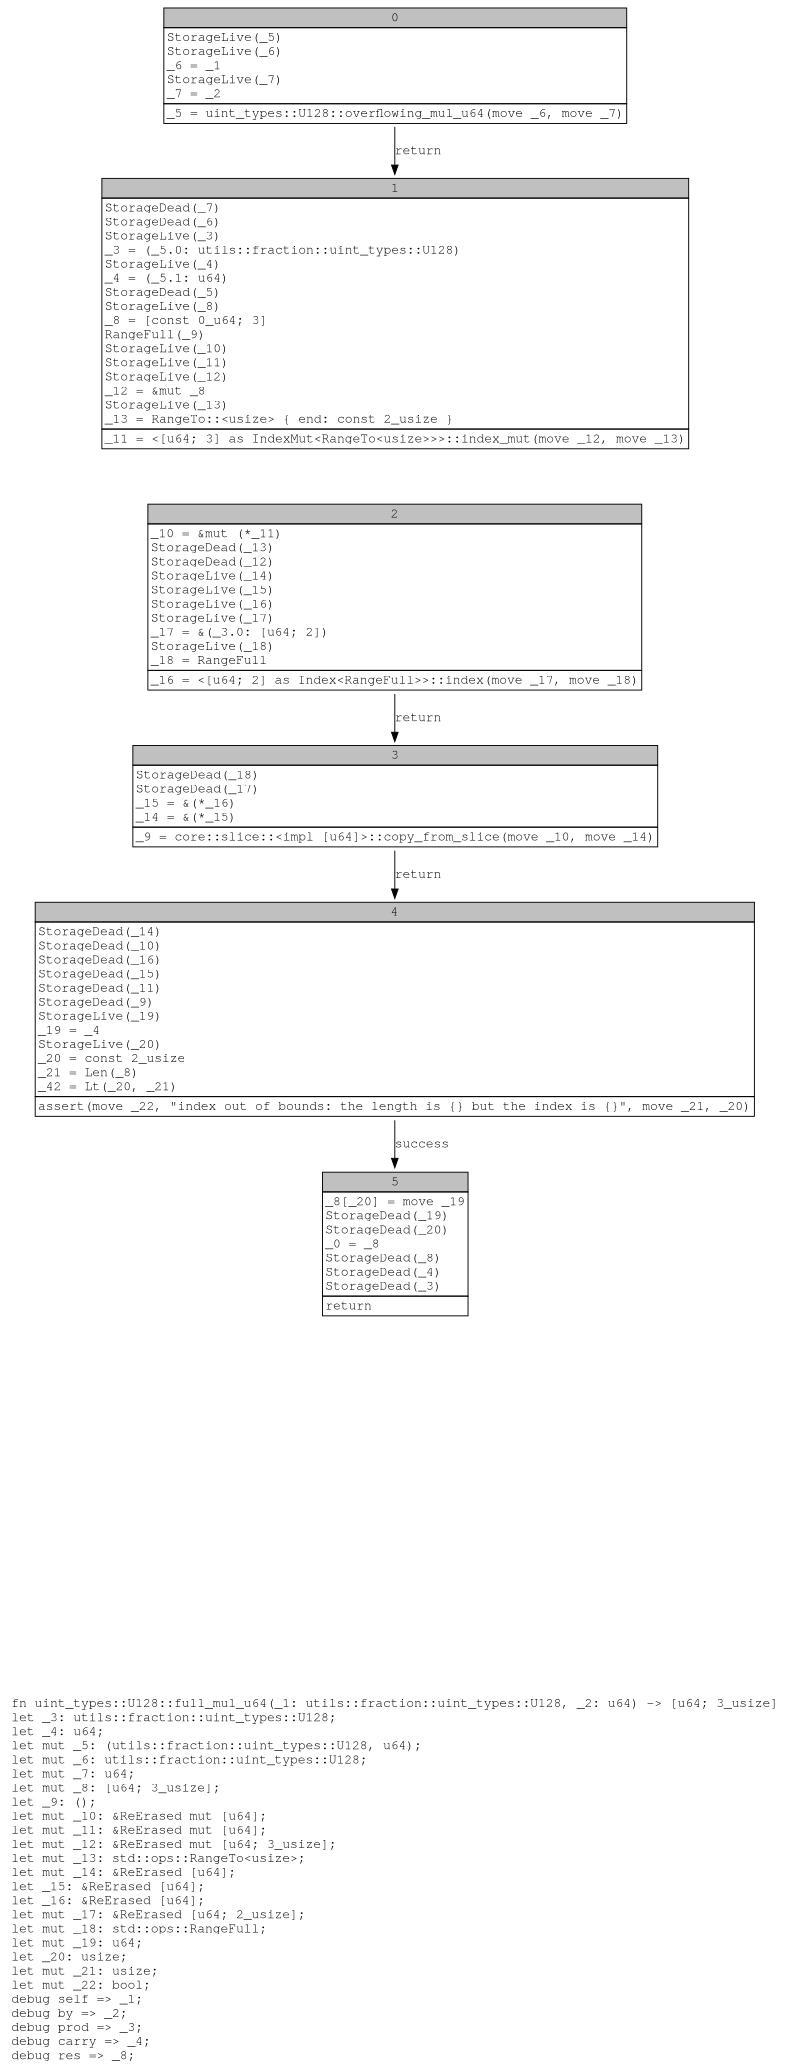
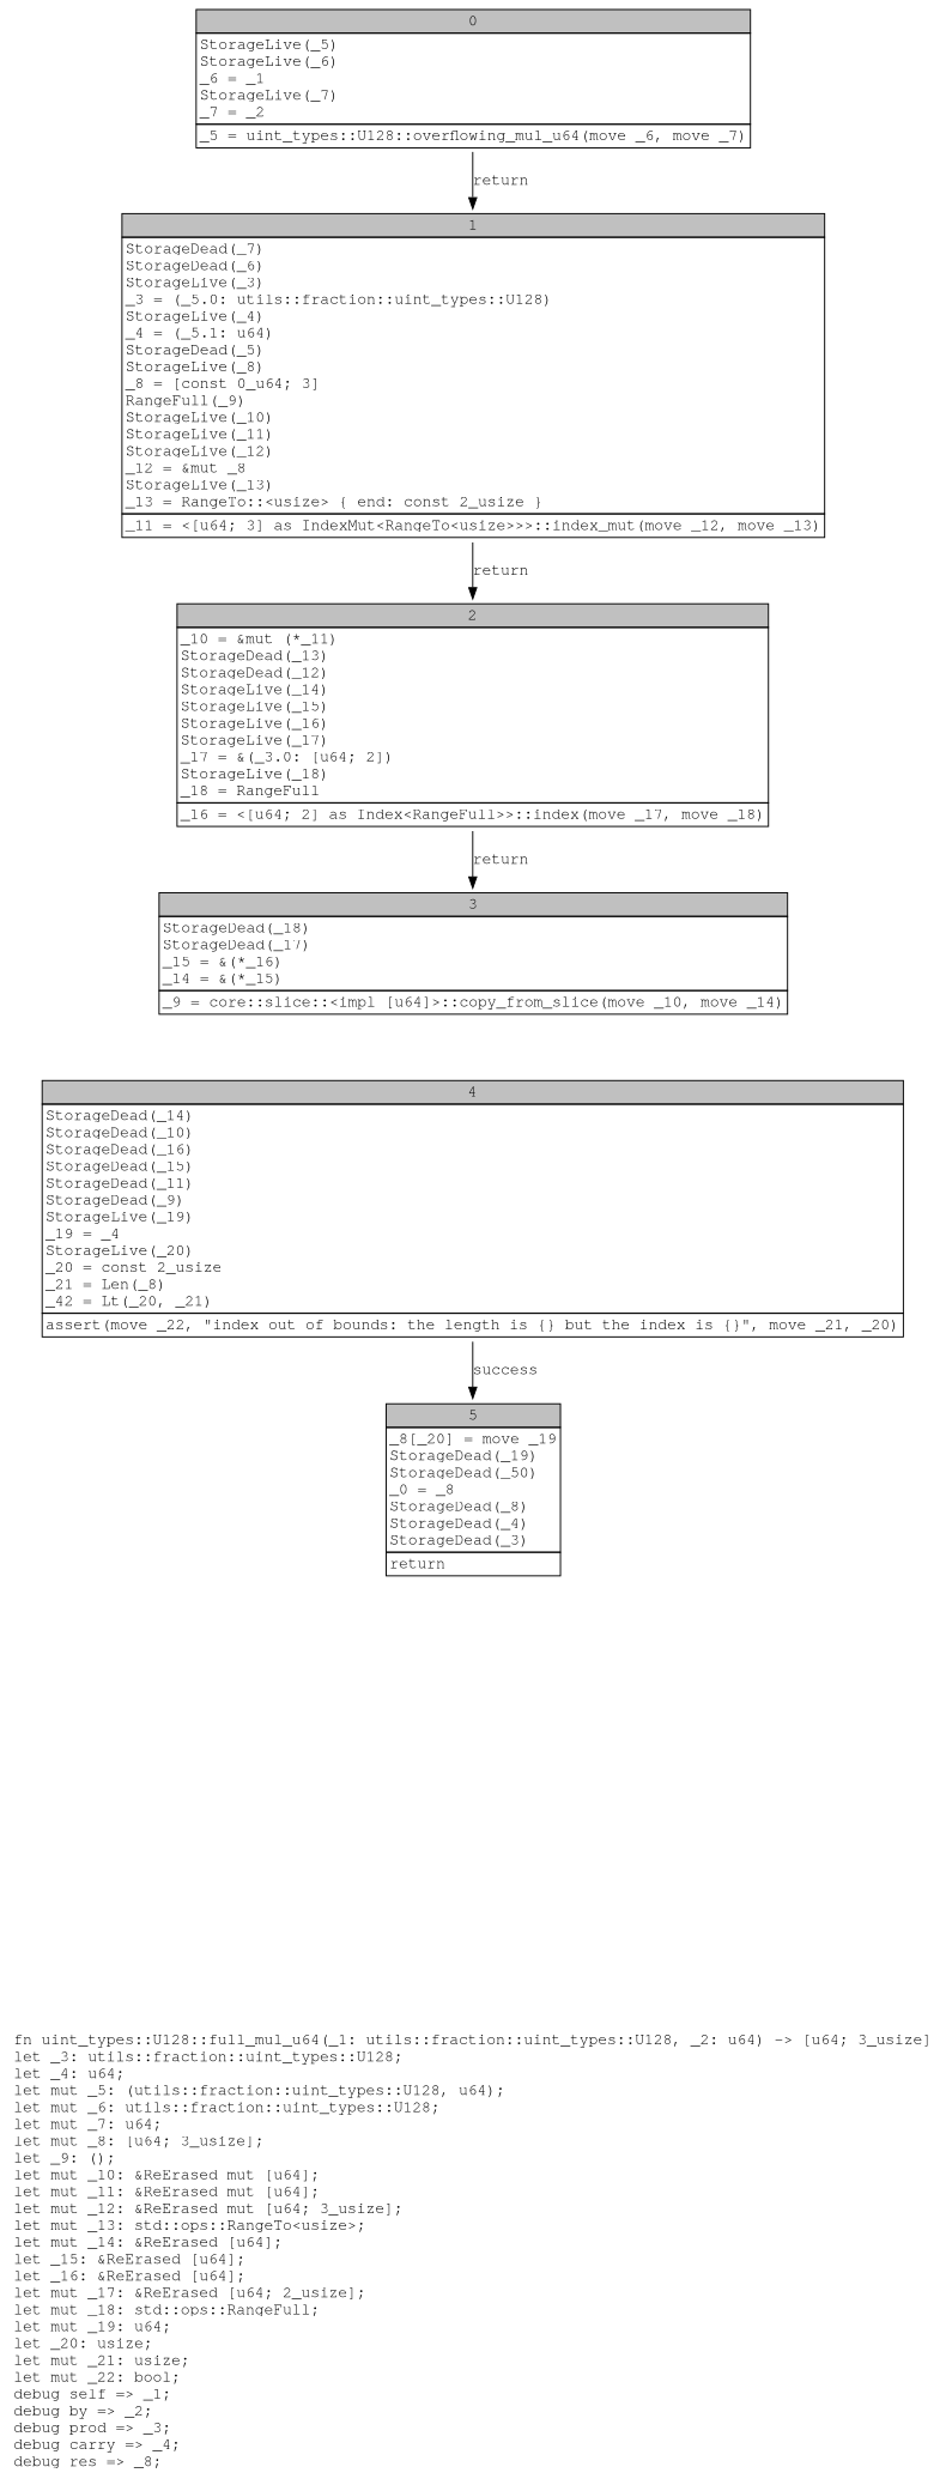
  digraph {
    fontname="Courier, monospace"
    label=<fn uint_types::U128::full_mul_u64(_1: utils::fraction::uint_types::U128, _2: u64) -&gt; [u64; 3_usize]<br align="left"/>let _3: utils::fraction::uint_types::U128;<br align="left"/>let _4: u64;<br align="left"/>let mut _5: (utils::fraction::uint_types::U128, u64);<br align="left"/>let mut _6: utils::fraction::uint_types::U128;<br align="left"/>let mut _7: u64;<br align="left"/>let mut _8: [u64; 3_usize];<br align="left"/>let _9: ();<br align="left"/>let mut _10: &amp;ReErased mut [u64];<br align="left"/>let mut _11: &amp;ReErased mut [u64];<br align="left"/>let mut _12: &amp;ReErased mut [u64; 3_usize];<br align="left"/>let mut _13: std::ops::RangeTo&lt;usize&gt;;<br align="left"/>let mut _14: &amp;ReErased [u64];<br align="left"/>let _15: &amp;ReErased [u64];<br align="left"/>let _16: &amp;ReErased [u64];<br align="left"/>let mut _17: &amp;ReErased [u64; 2_usize];<br align="left"/>let mut _18: std::ops::RangeFull;<br align="left"/>let mut _19: u64;<br align="left"/>let _20: usize;<br align="left"/>let mut _21: usize;<br align="left"/>let mut _22: bool;<br align="left"/>debug self =&gt; _1;<br align="left"/>debug by =&gt; _2;<br align="left"/>debug prod =&gt; _3;<br align="left"/>debug carry =&gt; _4;<br align="left"/>debug res =&gt; _8;<br align="left"/>>
    node [fontname="Courier, monospace" shape=none]
    edge [fontname="Courier, monospace"]
    n1 [label=<<table border="0" cellborder="1" cellspacing="0"><tr><td bgcolor="gray" align="center" colspan="1">0</td></tr><tr><td align="left" balign="left">StorageLive(_5)<br/>StorageLive(_6)<br/>_6 = _1<br/>StorageLive(_7)<br/>_7 = _2<br/></td></tr><tr><td align="left">_5 = uint_types::U128::overflowing_mul_u64(move _6, move _7)</td></tr></table>>]
    n2 [label=<<table border="0" cellborder="1" cellspacing="0"><tr><td bgcolor="gray" align="center" colspan="1">1</td></tr><tr><td align="left" balign="left">StorageDead(_7)<br/>StorageDead(_6)<br/>StorageLive(_3)<br/>_3 = (_5.0: utils::fraction::uint_types::U128)<br/>StorageLive(_4)<br/>_4 = (_5.1: u64)<br/>StorageDead(_5)<br/>StorageLive(_8)<br/>_8 = [const 0_u64; 3]<br/>RangeFull(_9)<br/>StorageLive(_10)<br/>StorageLive(_11)<br/>StorageLive(_12)<br/>_12 = &amp;mut _8<br/>StorageLive(_13)<br/>_13 = RangeTo::&lt;usize&gt; { end: const 2_usize }<br/></td></tr><tr><td align="left">_11 = &lt;[u64; 3] as IndexMut&lt;RangeTo&lt;usize&gt;&gt;&gt;::index_mut(move _12, move _13)</td></tr></table>>]
    n3 [label=<<table border="0" cellborder="1" cellspacing="0"><tr><td bgcolor="gray" align="center" colspan="1">2</td></tr><tr><td align="left" balign="left">_10 = &amp;mut (*_11)<br/>StorageDead(_13)<br/>StorageDead(_12)<br/>StorageLive(_14)<br/>StorageLive(_15)<br/>StorageLive(_16)<br/>StorageLive(_17)<br/>_17 = &amp;(_3.0: [u64; 2])<br/>StorageLive(_18)<br/>_18 = RangeFull<br/></td></tr><tr><td align="left">_16 = &lt;[u64; 2] as Index&lt;RangeFull&gt;&gt;::index(move _17, move _18)</td></tr></table>>]
    n4 [label=<<table border="0" cellborder="1" cellspacing="0"><tr><td bgcolor="gray" align="center" colspan="1">3</td></tr><tr><td align="left" balign="left">StorageDead(_18)<br/>StorageDead(_17)<br/>_15 = &amp;(*_16)<br/>_14 = &amp;(*_15)<br/></td></tr><tr><td align="left">_9 = core::slice::&lt;impl [u64]&gt;::copy_from_slice(move _10, move _14)</td></tr></table>>]
    n5 [label=<<table border="0" cellborder="1" cellspacing="0"><tr><td bgcolor="gray" align="center" colspan="1">4</td></tr><tr><td align="left" balign="left">StorageDead(_14)<br/>StorageDead(_10)<br/>StorageDead(_16)<br/>StorageDead(_15)<br/>StorageDead(_11)<br/>StorageDead(_9)<br/>StorageLive(_19)<br/>_19 = _4<br/>StorageLive(_20)<br/>_20 = const 2_usize<br/>_21 = Len(_8)<br/>_42 = Lt(_20, _21)<br/></td></tr><tr><td align="left">assert(move _22, &quot;index out of bounds: the length is {} but the index is {}&quot;, move _21, _20)</td></tr></table>>]
-   n6 [label=<<table border="0" cellborder="1" cellspacing="0"><tr><td bgcolor="gray" align="center" colspan="1">5</td></tr><tr><td align="left" balign="left">_8[_20] = move _19<br/>StorageDead(_19)<br/>StorageDead(_20)<br/>_0 = _8<br/>StorageDead(_8)<br/>StorageDead(_4)<br/>StorageDead(_3)<br/></td></tr><tr><td align="left">return</td></tr></table>>]
+   n6 [label=<<table border="0" cellborder="1" cellspacing="0"><tr><td bgcolor="gray" align="center" colspan="1">5</td></tr><tr><td align="left" balign="left">_8[_20] = move _19<br/>StorageDead(_19)<br/>StorageDead(_50)<br/>_0 = _8<br/>StorageDead(_8)<br/>StorageDead(_4)<br/>StorageDead(_3)<br/></td></tr><tr><td align="left">return</td></tr></table>>]
    n1 -> n2 [label=return]
+   n2 -> n3 [label=return]
    n3 -> n4 [label=return]
-   n4 -> n5 [label=return]
    n5 -> n6 [label=success]
  }
